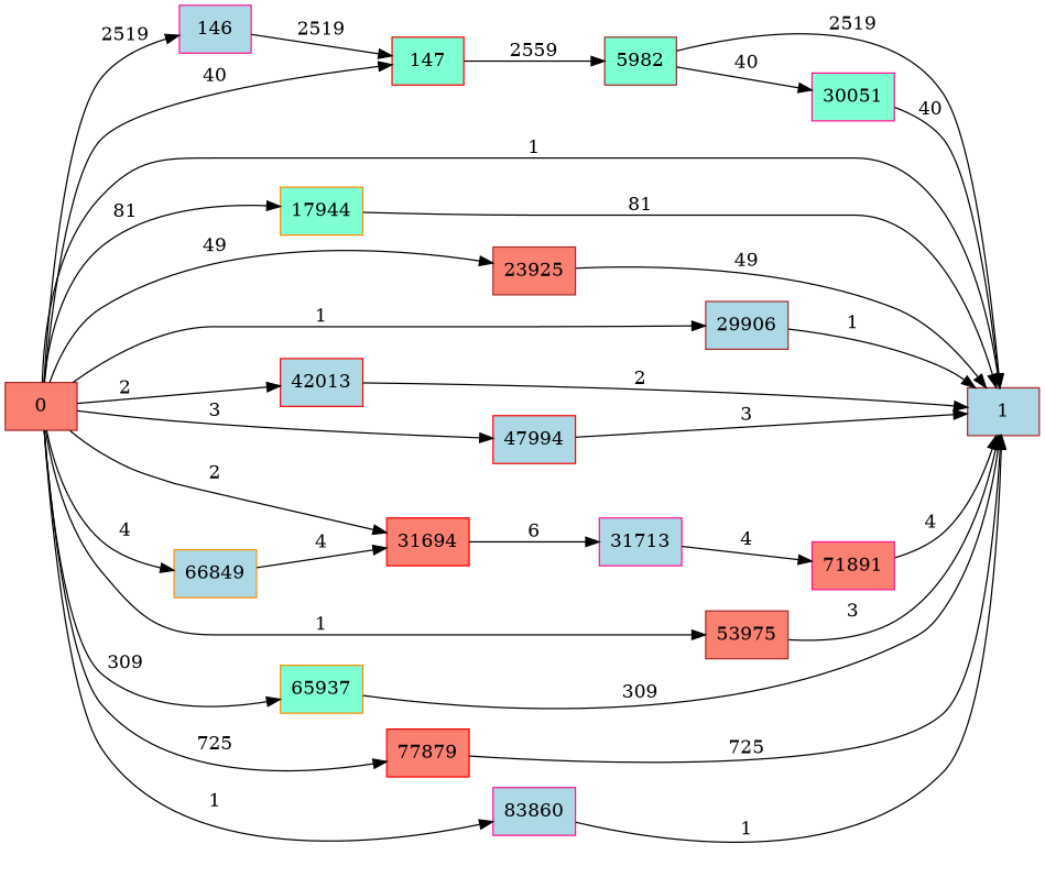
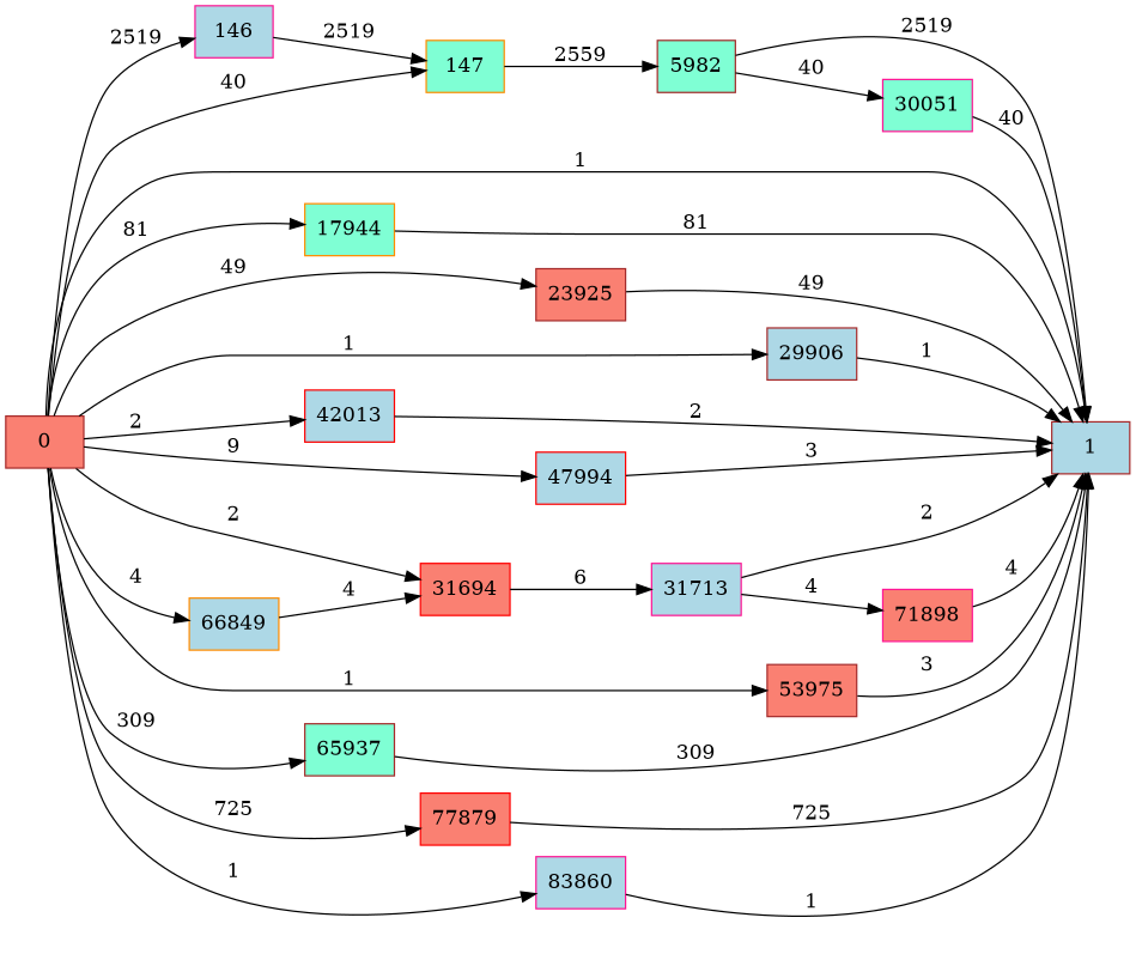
  digraph {
    rankdir=LR
    node [color=brown fillcolor=lightblue shape=rectangle style=filled]
    146 [color=deeppink]
-   147 [color=red fillcolor=aquamarine]
+   147 [color=darkorange fillcolor=aquamarine]
    5982 [fillcolor=aquamarine]
    1
    30051 [color=deeppink fillcolor=aquamarine]
    17944 [color=darkorange fillcolor=aquamarine]
    23925 [fillcolor=salmon]
    29906
    31694 [color=red fillcolor=salmon]
    31713 [color=deeppink]
-   71898 [color=deeppink fillcolor=salmon label=71891]
+   71898 [color=deeppink fillcolor=salmon]
    42013 [color=red]
    47994 [color=red]
    53975 [fillcolor=salmon]
-   65937 [color=darkorange fillcolor=aquamarine]
+   65937 [fillcolor=aquamarine]
    66849 [color=darkorange]
    77879 [color=red fillcolor=salmon]
    83860 [color=deeppink]
    0 [fillcolor=salmon]
    146 -> 147 [label=2519]
    147 -> 5982 [label=2559]
    5982 -> 1 [label=2519]
    5982 -> 30051 [label=40]
    30051 -> 1 [label=40]
    17944 -> 1 [label=81]
    23925 -> 1 [label=49]
    29906 -> 1 [label=1]
    31694 -> 31713 [label=6]
+   31713 -> 1 [label=2]
    31713 -> 71898 [label=4]
    71898 -> 1 [label=4]
    42013 -> 1 [label=2]
    47994 -> 1 [label=3]
    53975 -> 1 [label=3]
    65937 -> 1 [label=309]
    66849 -> 31694 [label=4]
    77879 -> 1 [label=725]
    83860 -> 1 [label=1]
    0 -> 146 [label=2519]
    0 -> 147 [label=40]
    0 -> 1 [label=1]
    0 -> 17944 [label=81]
    0 -> 23925 [label=49]
    0 -> 29906 [label=1]
    0 -> 31694 [label=2]
    0 -> 42013 [label=2]
-   0 -> 47994 [label=3]
+   0 -> 47994 [label=9]
    0 -> 53975 [label=1]
    0 -> 65937 [label=309]
    0 -> 66849 [label=4]
    0 -> 77879 [label=725]
    0 -> 83860 [label=1]
  }
